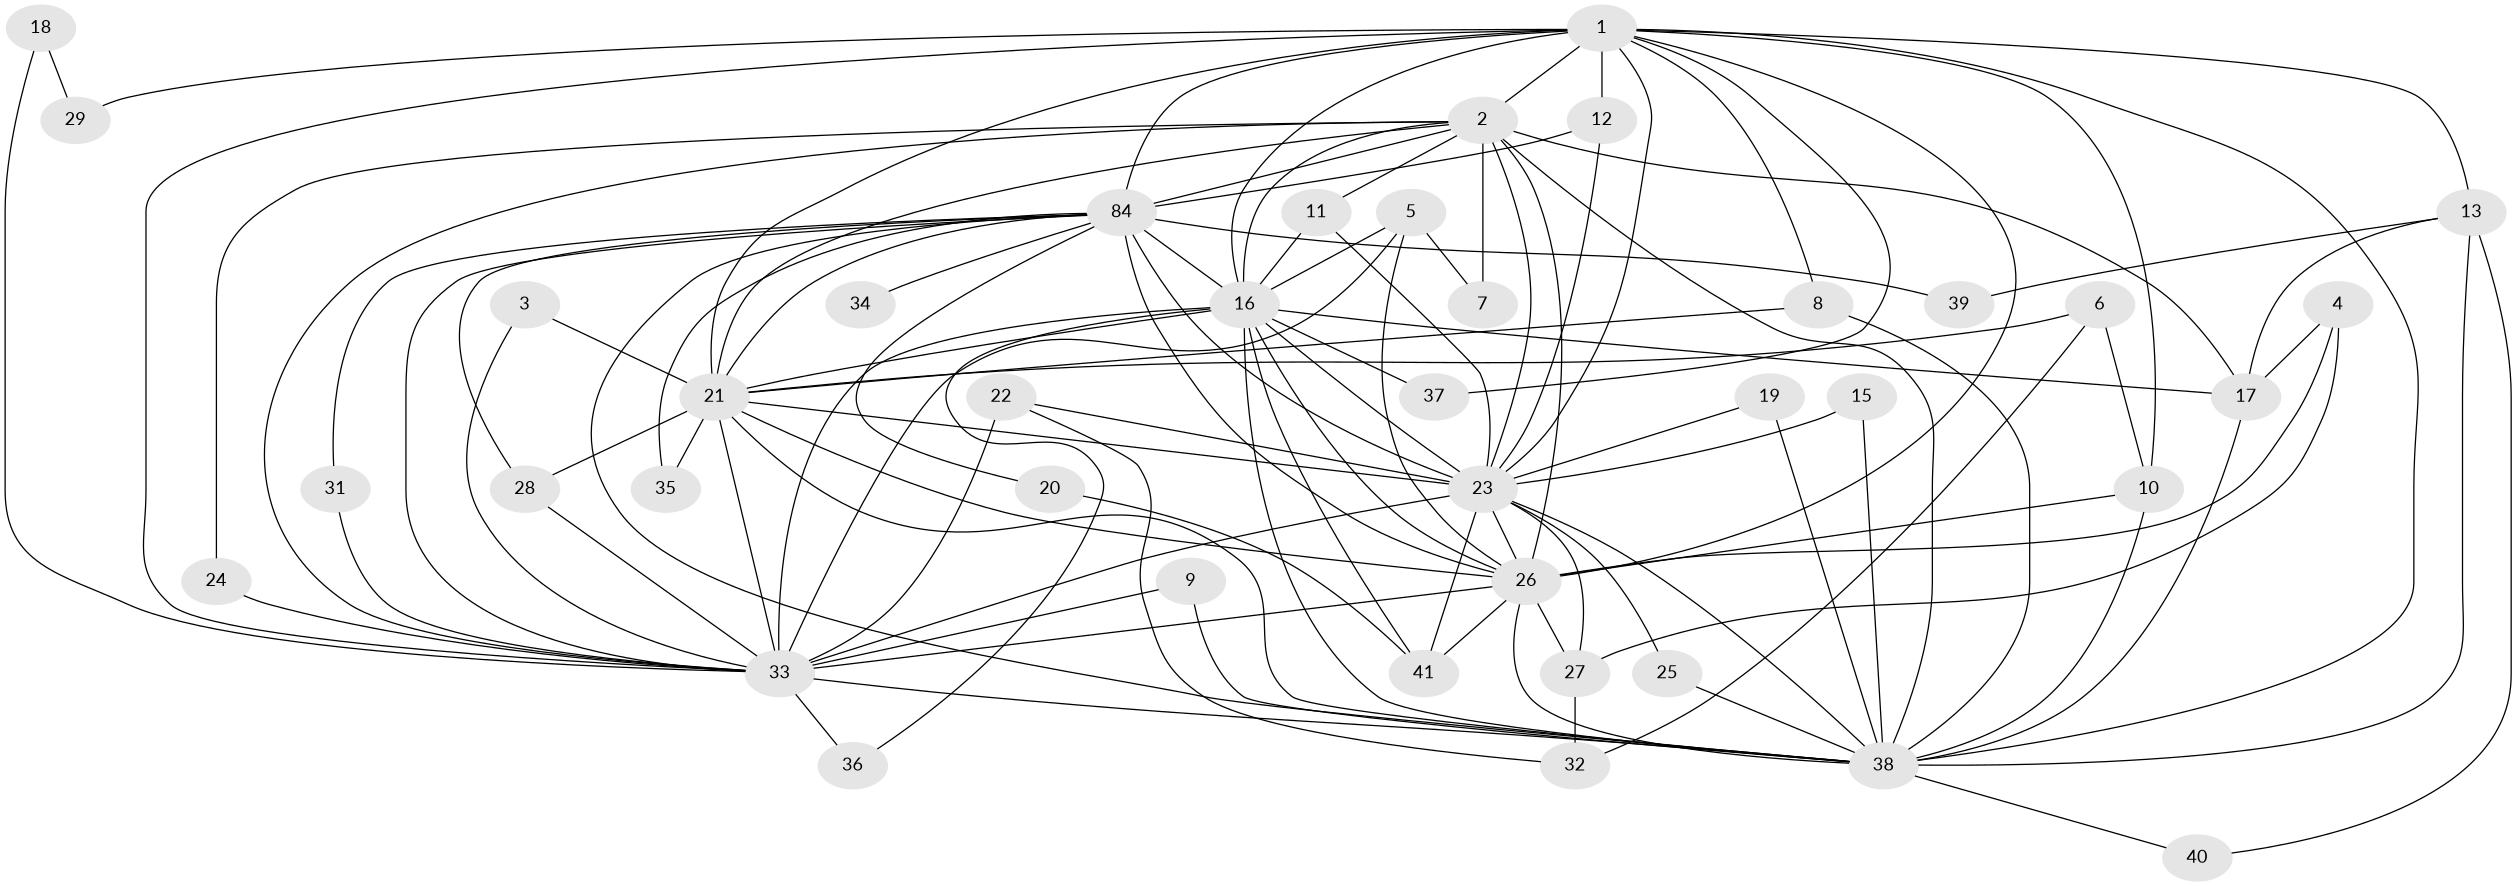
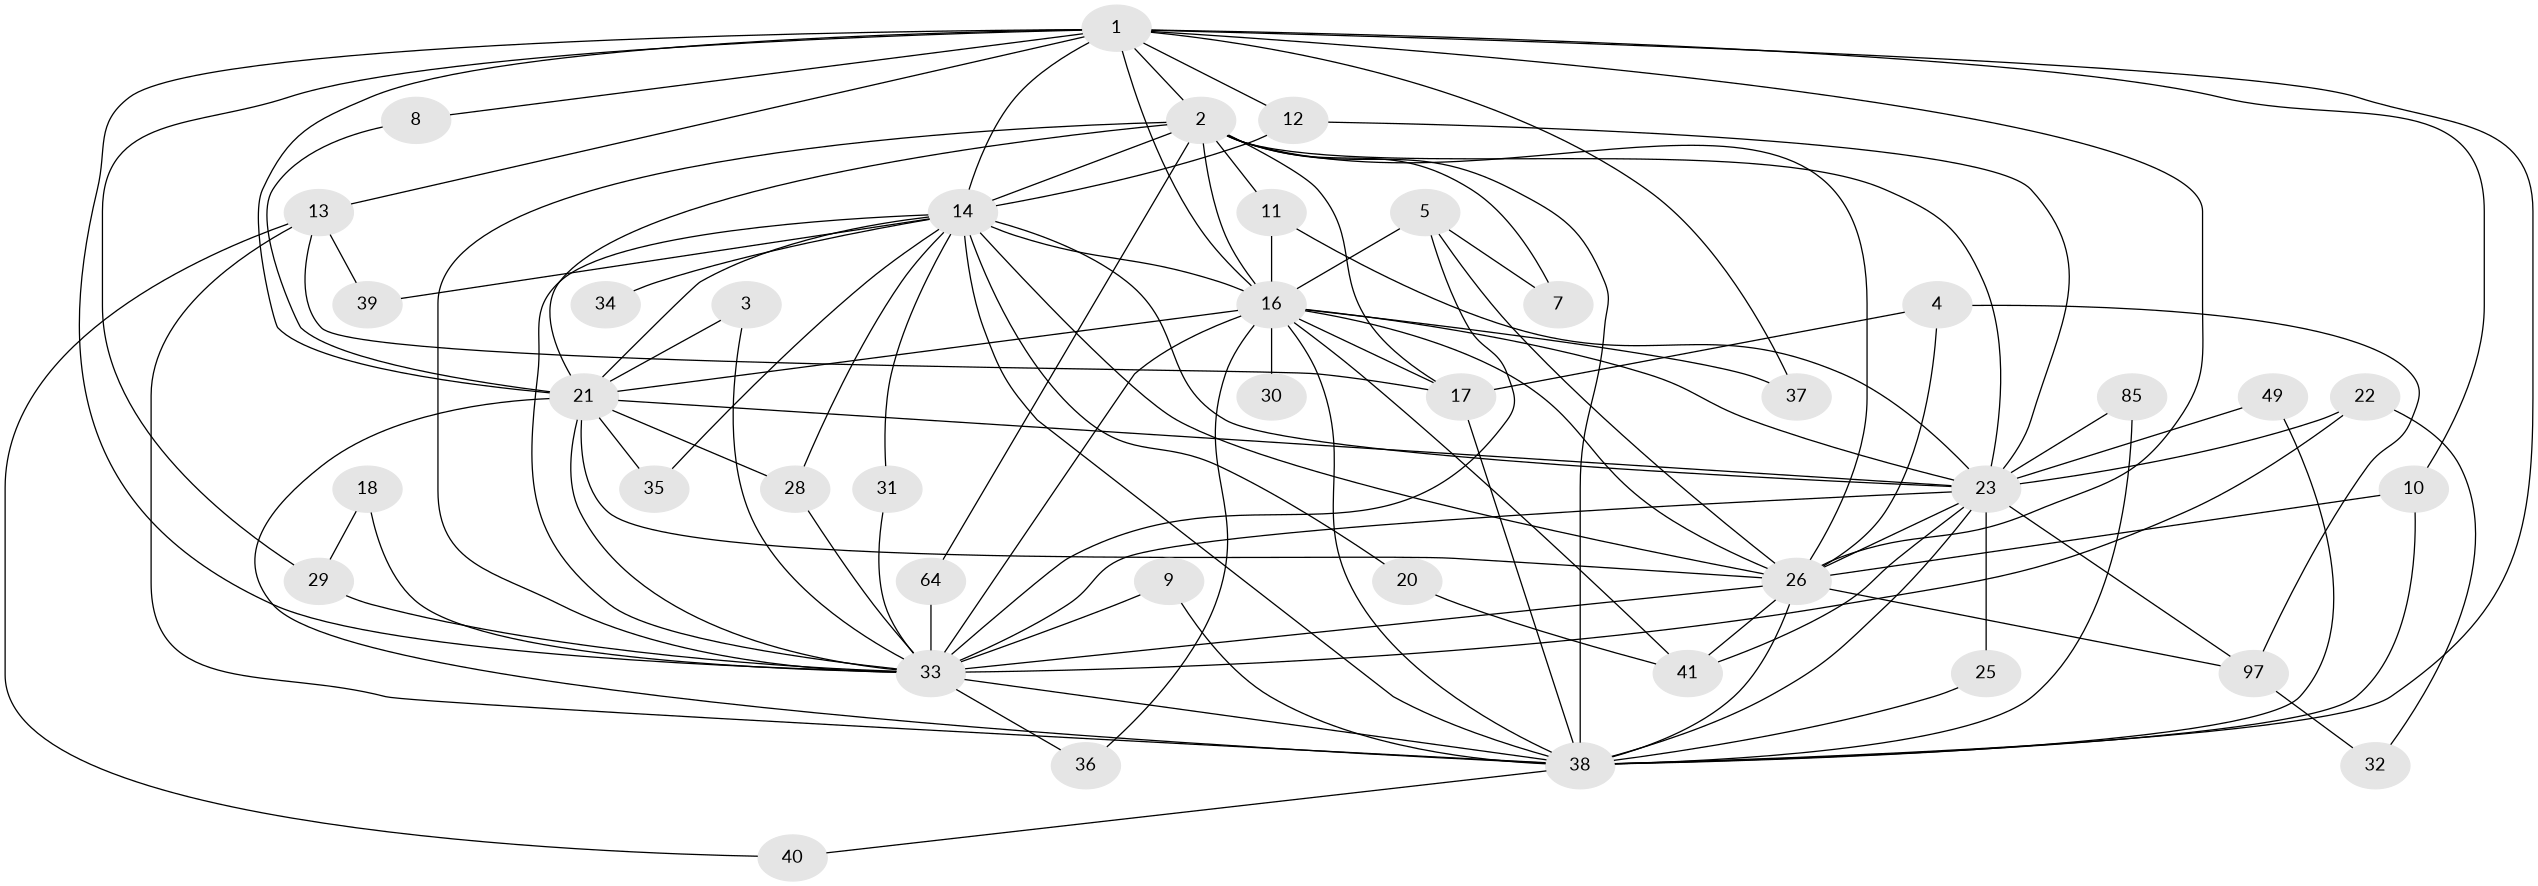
  graph {
    fontname=Lato
    node [color=gray90 fontname=Lato style=filled]
    edge [fontname=Lato weight=1.0]
    1
    2
    8
    10
    12
    13
-   14 [label=84]
+   14
    16
    21
    23
    26
    29
    33
    37
    38
    7
    11
    17
-   24
+   24 [label=64]
    39
    40
    20
    28
    31
    34
    35
+   30
    36
    41
-   27
+   27 [label=97]
    25
    3
    4
    32
    5
-   6
    9
    18
-   15
-   19
+   15 [label=85]
+   19 [label=49]
    22
    1 -- 2 [weight=2.0]
    1 -- 8
    1 -- 10
    1 -- 12
    1 -- 13
    1 -- 14
    1 -- 16
    1 -- 21
-   1 -- 23
    1 -- 26
    1 -- 29
    1 -- 33
    1 -- 37
    1 -- 38
    2 -- 14 [weight=2.0]
    2 -- 16 [weight=2.0]
    2 -- 21 [weight=3.0]
    2 -- 23 [weight=2.0]
    2 -- 26 [weight=3.0]
    2 -- 33 [weight=2.0]
    2 -- 38 [weight=3.0]
    2 -- 7
    2 -- 11
    2 -- 17
    2 -- 24
    8 -- 21
-   8 -- 38
    10 -- 26
    10 -- 38
    12 -- 14
    12 -- 23
    13 -- 38
    13 -- 17
    13 -- 39
    13 -- 40
    14 -- 16
    14 -- 21
    14 -- 23 [weight=2.0]
    14 -- 26
    14 -- 33
    14 -- 38
    14 -- 39 [weight=2.0]
    14 -- 20
    14 -- 28
    14 -- 31
    14 -- 34
    14 -- 35
    16 -- 21
    16 -- 23 [weight=2.0]
    16 -- 26
    16 -- 33
    16 -- 37
    16 -- 38
    16 -- 17
+   16 -- 30
    16 -- 36
    16 -- 41
    21 -- 23 [weight=2.0]
    21 -- 26
    21 -- 33
    21 -- 38
    21 -- 28
    21 -- 35
    23 -- 26
    23 -- 33 [weight=4.0]
    23 -- 38
    23 -- 41
    23 -- 27
    23 -- 25
    26 -- 33
    26 -- 38
    26 -- 41
    26 -- 27
+   29 -- 33
    33 -- 38
    33 -- 36
    38 -- 40
    11 -- 16 [weight=2.0]
    11 -- 23
    17 -- 38
    24 -- 33 [weight=2.0]
    20 -- 41
    28 -- 33
    31 -- 33
    27 -- 32
    25 -- 38
    3 -- 21
    3 -- 33
    4 -- 26
    4 -- 17
    4 -- 27
    5 -- 16
    5 -- 26
    5 -- 33
    5 -- 7
-   6 -- 10
-   6 -- 21
-   6 -- 32
    9 -- 33
    9 -- 38
    18 -- 29
    18 -- 33
    15 -- 23
    15 -- 38
    19 -- 23
    19 -- 38
    22 -- 23
    22 -- 33
    22 -- 32
  }
